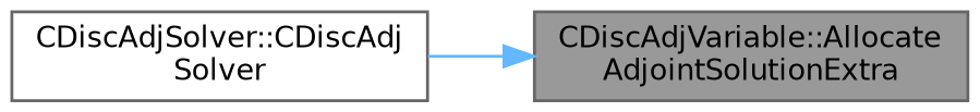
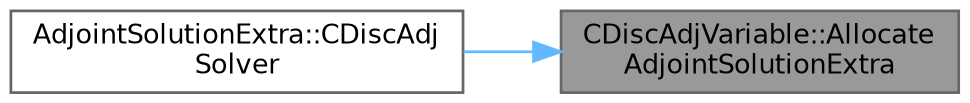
  digraph {
    rankdir=RL
    node [fontname=Helvetica fontsize=10 shape=box style=filled]
    n1 [color=gray40 fillcolor=grey60 fontcolor=black height=0.2 label="CDiscAdjVariable::Allocate\lAdjointSolutionExtra" width=0.4]
-   n2 [color=grey40 fillcolor=white height=0.2 label="CDiscAdjSolver::CDiscAdj\lSolver" width=0.4]
+   n2 [color=grey40 fillcolor=white height=0.2 label="AdjointSolutionExtra::CDiscAdj\lSolver" width=0.4]
    n1 -> n2 [color=steelblue1 dir=back fontname=Helvetica fontsize=10 labelfontname=Helvetica labelfontsize=10 style=solid]
  }
